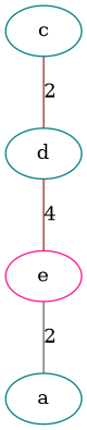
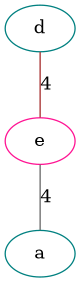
  graph {
    node [color=teal]
    edge [color=brown weight=2]
-   c
    d
    e [color=deeppink]
    a
-   c -- d [label=2]
    d -- e [label=4]
-   e -- a [color=gray40 label=2 weight=4]
+   e -- a [color=gray40 label=4 weight=4]
  }
